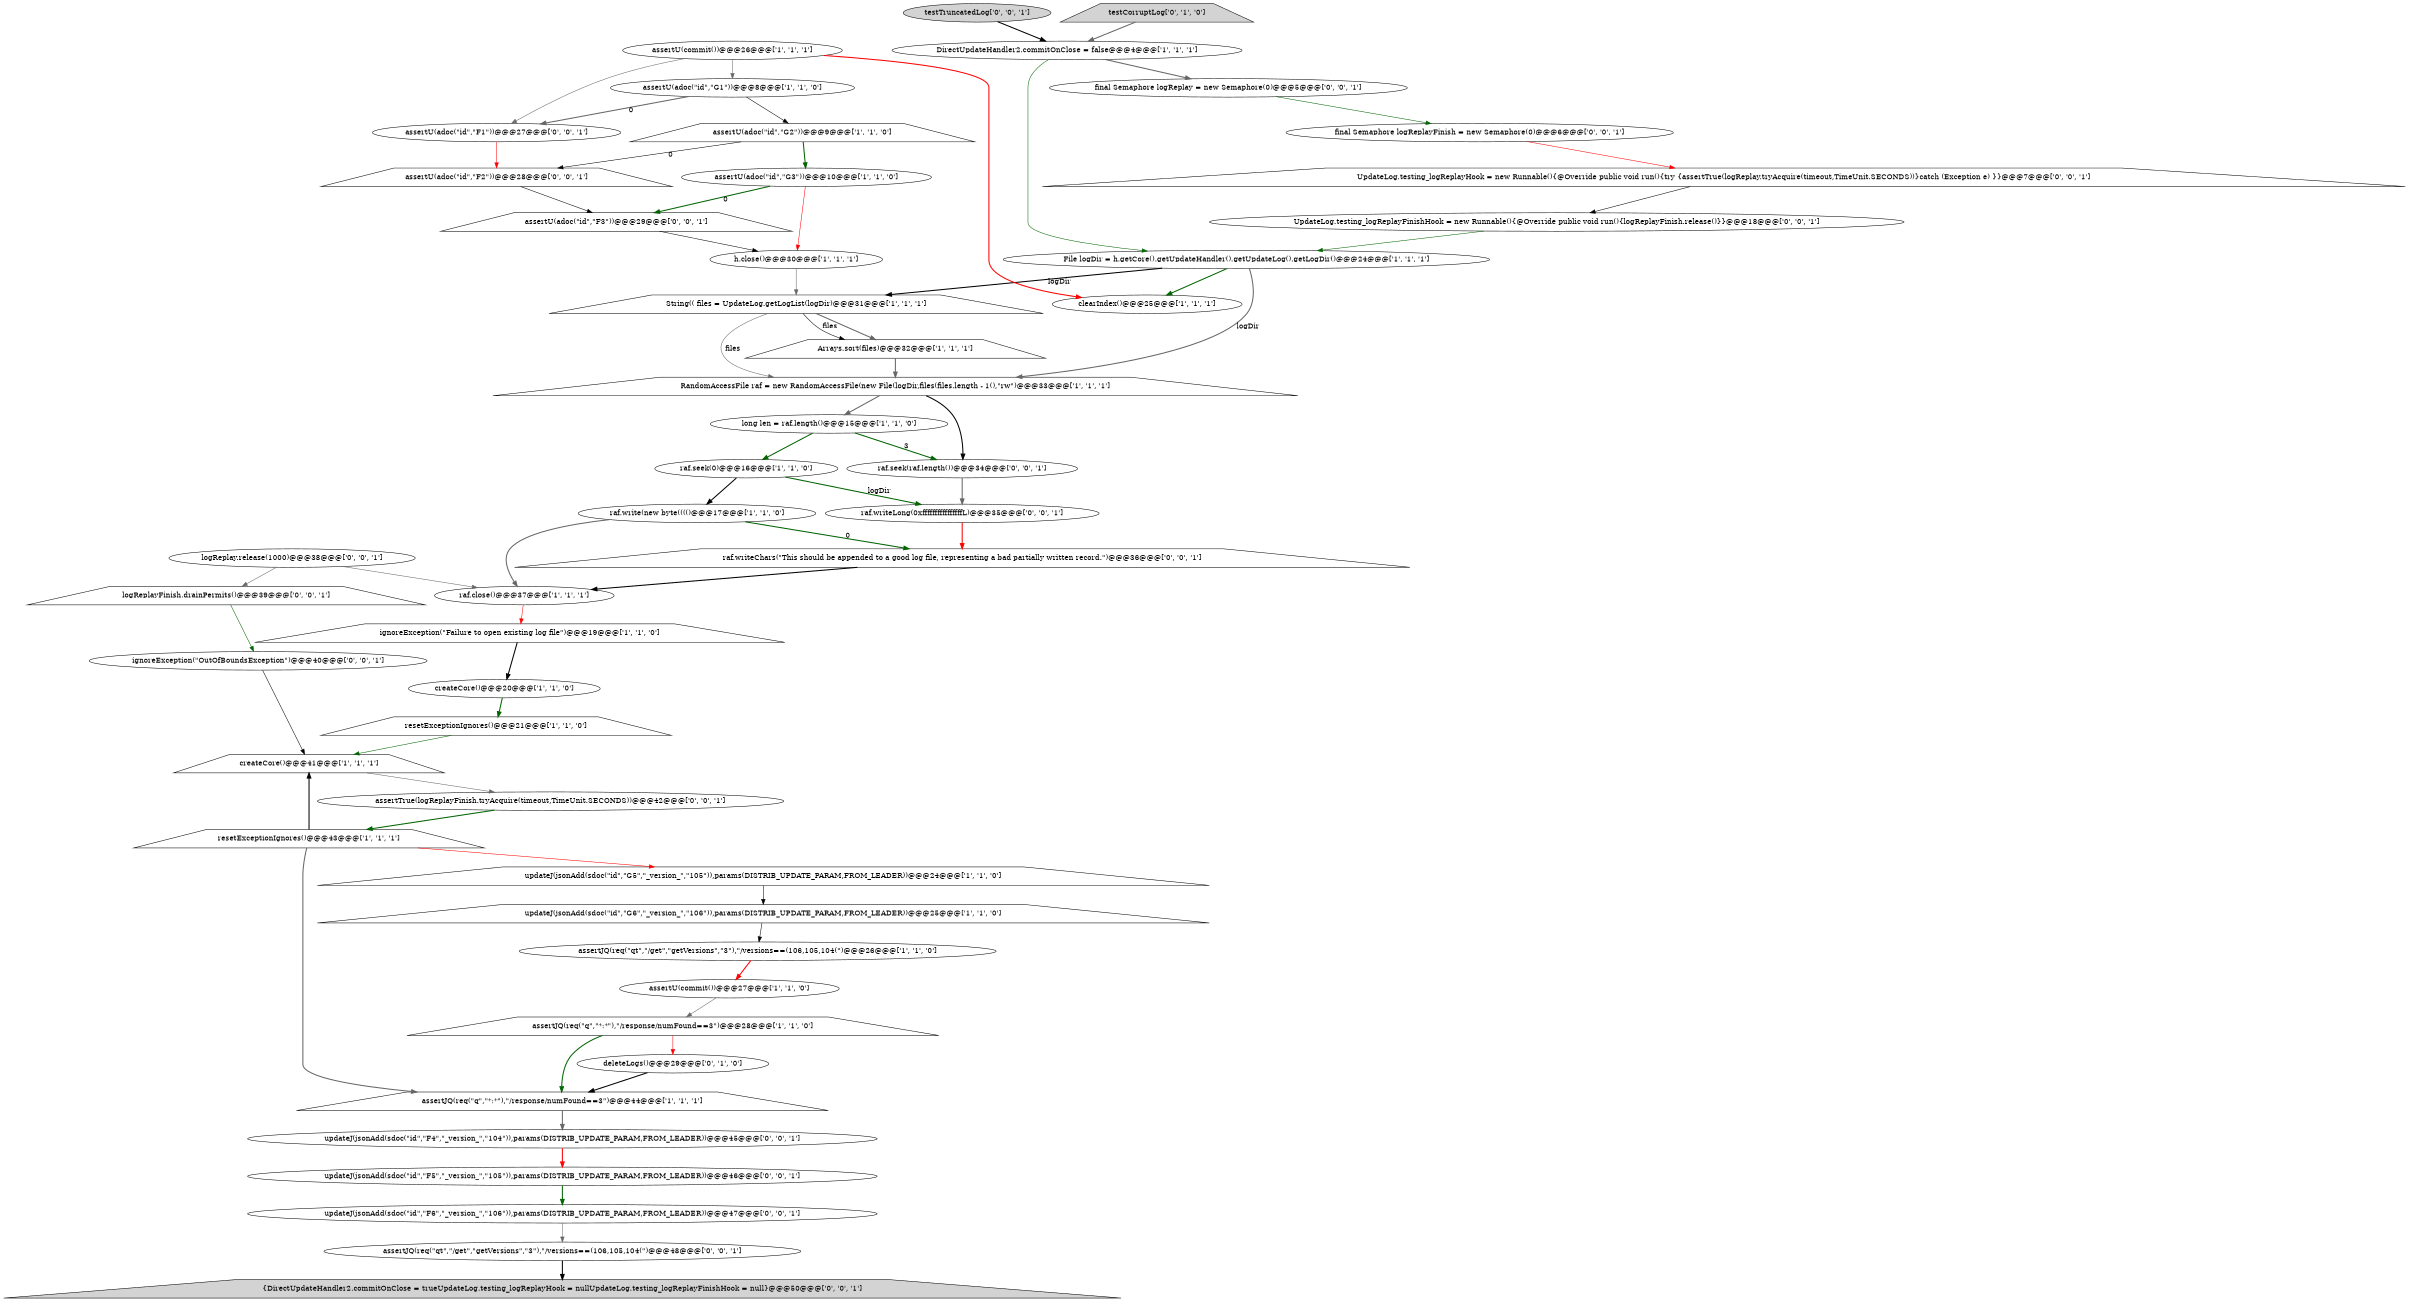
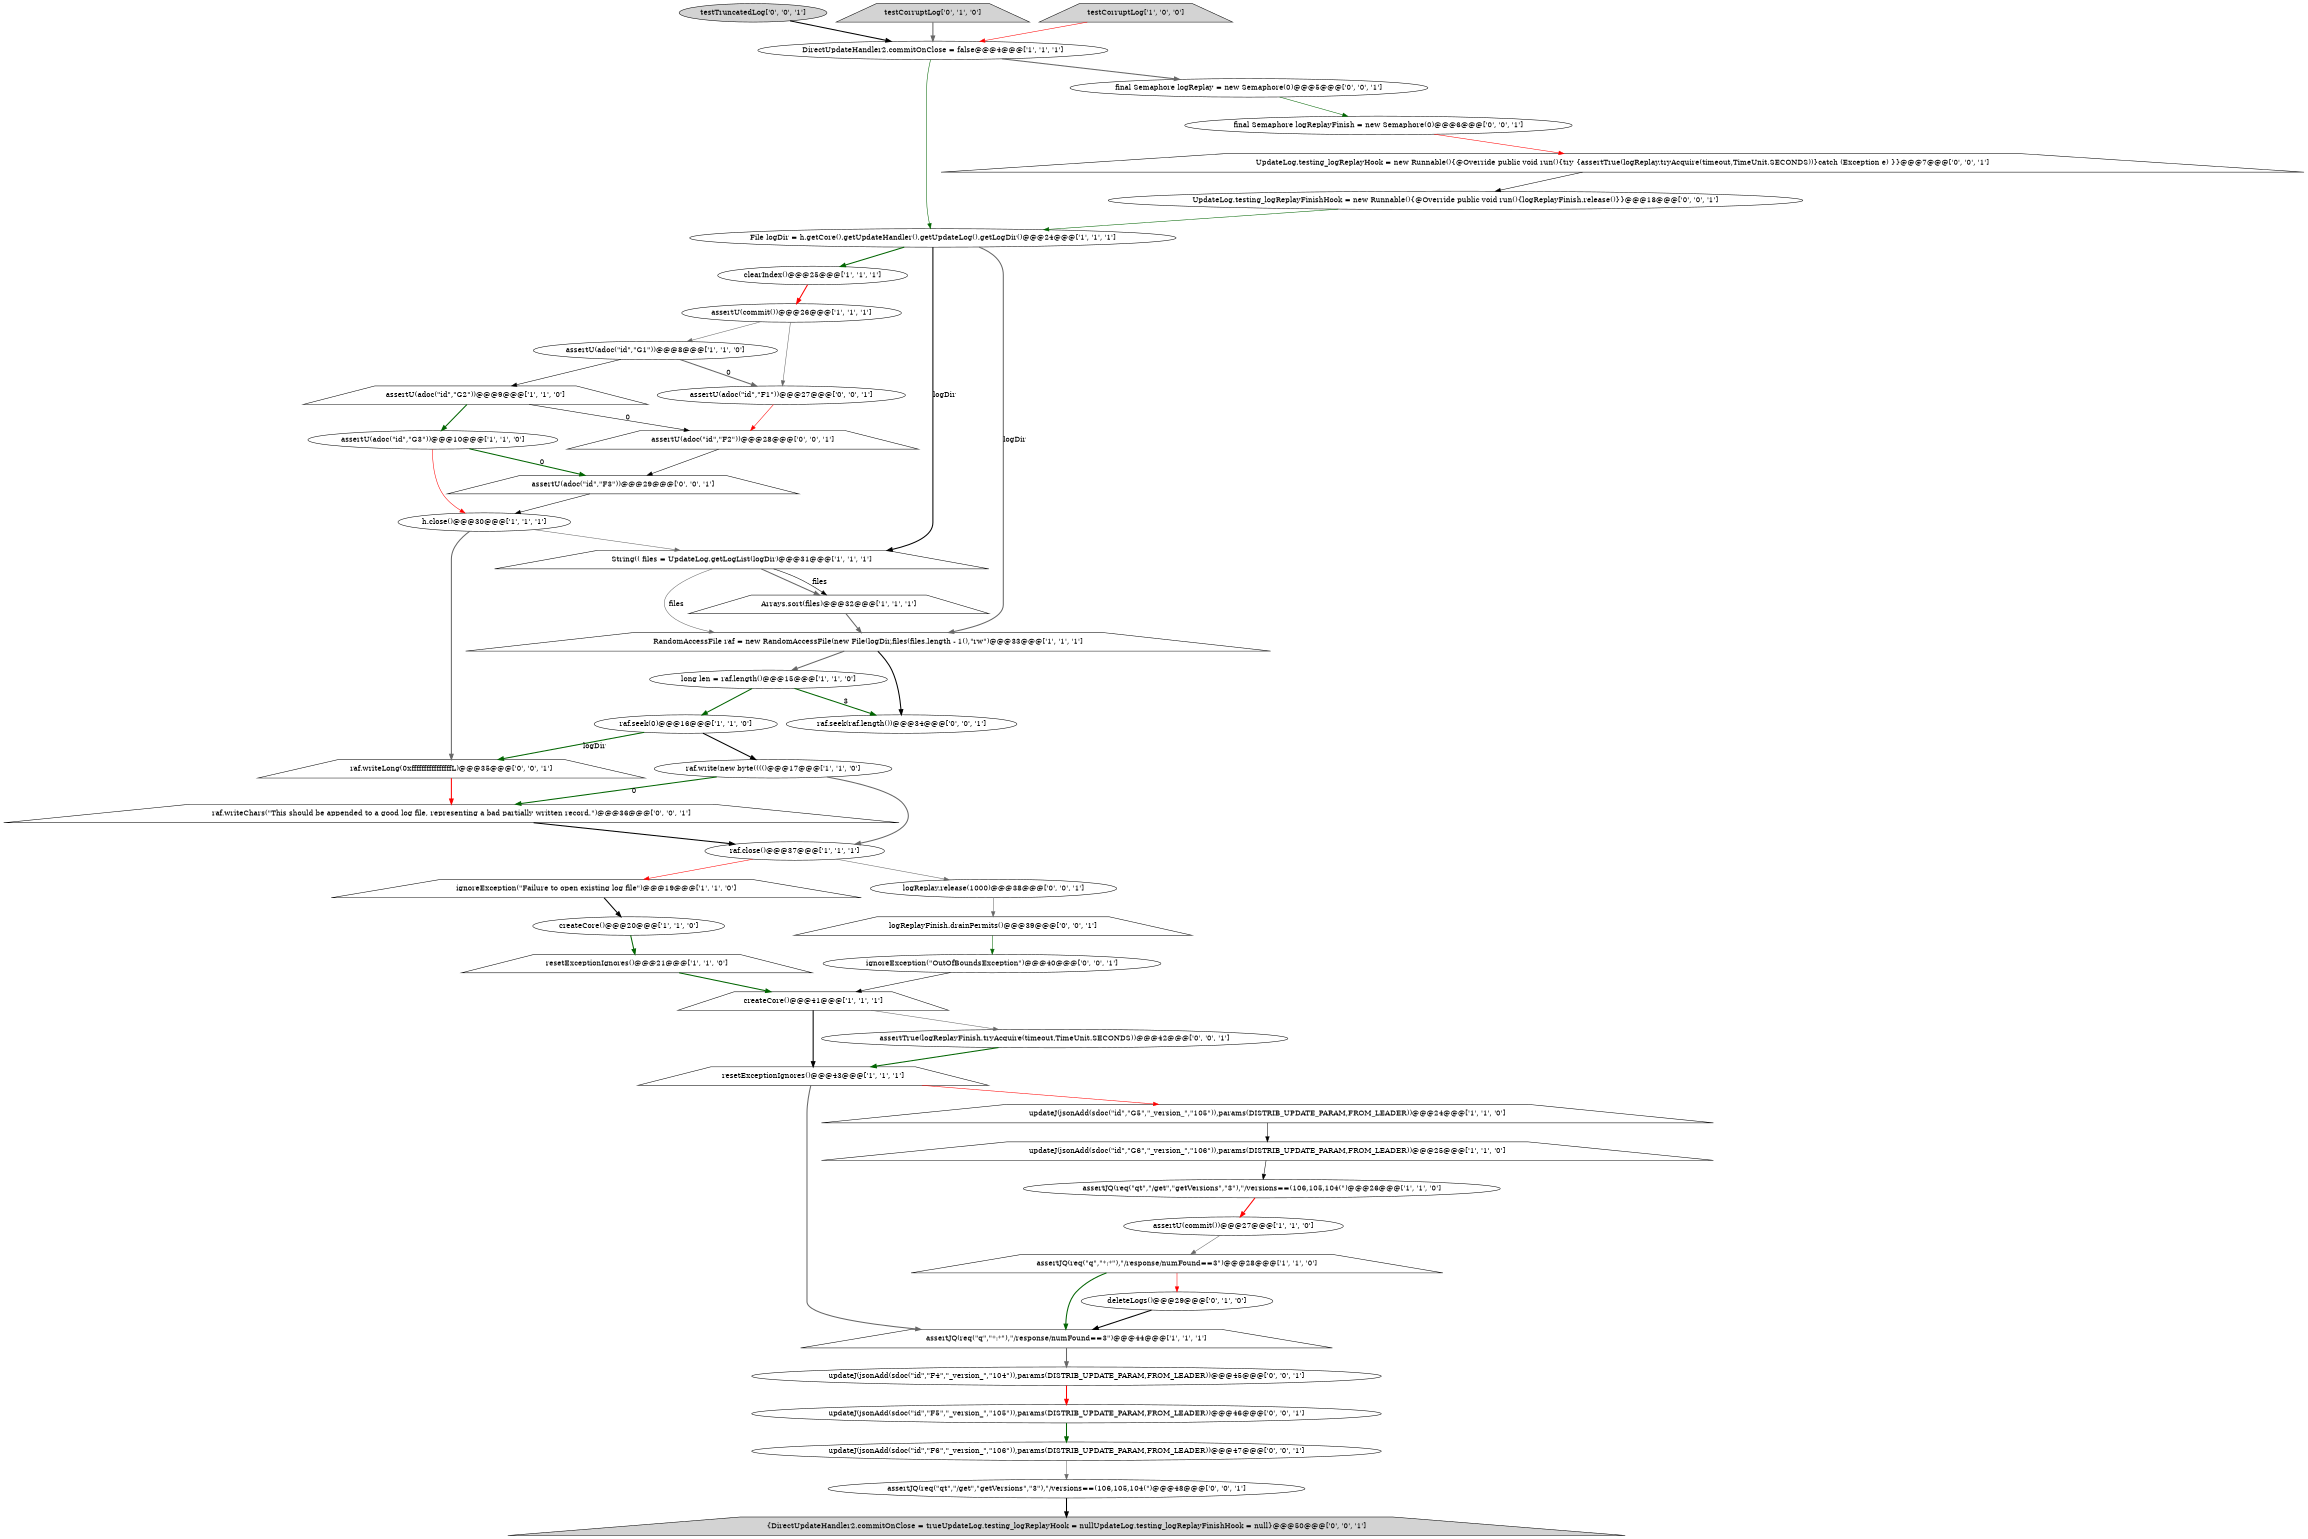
  digraph {
    node [fillcolor=white shape=ellipse style=filled]
    edge [color=gray40 style=bold]
    n1 [label="createCore()@@@41@@@['1', '1', '1']" shape=trapezium]
    n2 [label="resetExceptionIgnores()@@@43@@@['1', '1', '1']" shape=trapezium]
    n3 [label="assertTrue(logReplayFinish.tryAcquire(timeout,TimeUnit.SECONDS))@@@42@@@['0', '0', '1']"]
    n4 [label="assertJQ(req(\"q\",\"*:*\"),\"/response/numFound==3\")@@@44@@@['1', '1', '1']" shape=trapezium]
    n5 [label="updateJ(jsonAdd(sdoc(\"id\",\"G5\",\"_version_\",\"105\")),params(DISTRIB_UPDATE_PARAM,FROM_LEADER))@@@24@@@['1', '1', '0']" shape=trapezium]
-   n6 [label="raf.writeLong(0xffffffffffffffffL)@@@35@@@['0', '0', '1']"]
+   n6 [label="raf.writeLong(0xffffffffffffffffL)@@@35@@@['0', '0', '1']" shape=trapezium]
    n7 [label="raf.writeChars(\"This should be appended to a good log file, representing a bad partially written record.\")@@@36@@@['0', '0', '1']" shape=trapezium]
    n8 [label="raf.close()@@@37@@@['1', '1', '1']"]
    n9 [label="updateJ(jsonAdd(sdoc(\"id\",\"F6\",\"_version_\",\"106\")),params(DISTRIB_UPDATE_PARAM,FROM_LEADER))@@@47@@@['0', '0', '1']"]
    n10 [label="assertJQ(req(\"qt\",\"/get\",\"getVersions\",\"3\"),\"/versions==(106,105,104(\")@@@48@@@['0', '0', '1']"]
    n11 [fillcolor=lightgray label="{DirectUpdateHandler2.commitOnClose = trueUpdateLog.testing_logReplayHook = nullUpdateLog.testing_logReplayFinishHook = null}@@@50@@@['0', '0', '1']" shape=trapezium]
    n12 [label="raf.seek(0)@@@16@@@['1', '1', '0']"]
    n13 [label="raf.write(new byte(((()@@@17@@@['1', '1', '0']"]
    n14 [label="assertU(adoc(\"id\",\"F3\"))@@@29@@@['0', '0', '1']" shape=trapezium]
    n15 [label="h.close()@@@30@@@['1', '1', '1']"]
    n16 [label="String(( files = UpdateLog.getLogList(logDir)@@@31@@@['1', '1', '1']" shape=trapezium]
    n17 [label="UpdateLog.testing_logReplayFinishHook = new Runnable(){@Override public void run(){logReplayFinish.release()}}@@@18@@@['0', '0', '1']"]
    n18 [label="File logDir = h.getCore().getUpdateHandler().getUpdateLog().getLogDir()@@@24@@@['1', '1', '1']"]
    n19 [label="RandomAccessFile raf = new RandomAccessFile(new File(logDir,files(files.length - 1(),\"rw\")@@@33@@@['1', '1', '1']" shape=trapezium]
    n20 [label="clearIndex()@@@25@@@['1', '1', '1']"]
    n21 [label="UpdateLog.testing_logReplayHook = new Runnable(){@Override public void run(){try {assertTrue(logReplay.tryAcquire(timeout,TimeUnit.SECONDS))}catch (Exception e) }}@@@7@@@['0', '0', '1']" shape=trapezium]
    n22 [label="raf.seek(raf.length())@@@34@@@['0', '0', '1']"]
    n23 [label="long len = raf.length()@@@15@@@['1', '1', '0']"]
    n24 [label="ignoreException(\"Failure to open existing log file\")@@@19@@@['1', '1', '0']" shape=trapezium]
    n25 [label="logReplay.release(1000)@@@38@@@['0', '0', '1']"]
    n26 [label="logReplayFinish.drainPermits()@@@39@@@['0', '0', '1']" shape=trapezium]
    n27 [label="ignoreException(\"OutOfBoundsException\")@@@40@@@['0', '0', '1']"]
    n28 [fillcolor=lightgray label="testTruncatedLog['0', '0', '1']"]
    n29 [label="DirectUpdateHandler2.commitOnClose = false@@@4@@@['1', '1', '1']"]
    n30 [label="final Semaphore logReplay = new Semaphore(0)@@@5@@@['0', '0', '1']"]
    n31 [label="createCore()@@@20@@@['1', '1', '0']"]
    n32 [label="resetExceptionIgnores()@@@21@@@['1', '1', '0']" shape=trapezium]
    n33 [label="deleteLogs()@@@29@@@['0', '1', '0']"]
    n34 [label="updateJ(jsonAdd(sdoc(\"id\",\"F4\",\"_version_\",\"104\")),params(DISTRIB_UPDATE_PARAM,FROM_LEADER))@@@45@@@['0', '0', '1']"]
    n35 [label="assertU(adoc(\"id\",\"F2\"))@@@28@@@['0', '0', '1']" shape=trapezium]
    n36 [label="assertU(commit())@@@27@@@['1', '1', '0']"]
    n37 [label="assertJQ(req(\"q\",\"*:*\"),\"/response/numFound==3\")@@@28@@@['1', '1', '0']" shape=trapezium]
    n38 [label="assertU(adoc(\"id\",\"G1\"))@@@8@@@['1', '1', '0']"]
    n39 [label="assertU(adoc(\"id\",\"G2\"))@@@9@@@['1', '1', '0']" shape=trapezium]
    n40 [label="assertU(adoc(\"id\",\"F1\"))@@@27@@@['0', '0', '1']"]
    n41 [label="assertU(adoc(\"id\",\"G3\"))@@@10@@@['1', '1', '0']"]
    n42 [label="updateJ(jsonAdd(sdoc(\"id\",\"G6\",\"_version_\",\"106\")),params(DISTRIB_UPDATE_PARAM,FROM_LEADER))@@@25@@@['1', '1', '0']" shape=trapezium]
    n43 [label="assertJQ(req(\"qt\",\"/get\",\"getVersions\",\"3\"),\"/versions==(106,105,104(\")@@@26@@@['1', '1', '0']"]
    n44 [label="updateJ(jsonAdd(sdoc(\"id\",\"F5\",\"_version_\",\"105\")),params(DISTRIB_UPDATE_PARAM,FROM_LEADER))@@@46@@@['0', '0', '1']"]
    n45 [label="Arrays.sort(files)@@@32@@@['1', '1', '1']" shape=trapezium]
    n46 [label="assertU(commit())@@@26@@@['1', '1', '1']"]
    n47 [label="final Semaphore logReplayFinish = new Semaphore(0)@@@6@@@['0', '0', '1']"]
    n48 [fillcolor=lightgray label="testCorruptLog['0', '1', '0']" shape=trapezium]
-   n2 -> n1 [color=black]
+   n49 [fillcolor=lightgray label="testCorruptLog['1', '0', '0']" shape=trapezium]
+   n1 -> n2 [color=black]
    n1 -> n3 [style=solid]
    n2 -> n4
    n2 -> n5 [color=red style=solid]
    n3 -> n2 [color=darkgreen]
    n4 -> n34
    n5 -> n42 [color=black style=solid]
    n6 -> n7 [color=red]
    n7 -> n8 [color=black]
    n8 -> n24 [color=red style=solid]
-   n25 -> n8 [style=solid]
+   n8 -> n25 [style=solid]
    n9 -> n10 [style=solid]
    n10 -> n11 [color=black]
    n12 -> n6 [color=darkgreen label=logDir]
    n12 -> n13 [color=black]
    n13 -> n7 [color=darkgreen label=0]
    n13 -> n8
    n14 -> n15 [color=black style=solid]
    n15 -> n16 [style=solid]
    n16 -> n19 [label=files style=solid]
    n16 -> n45
    n16 -> n45 [color=black label=files style=solid]
    n17 -> n18 [color=darkgreen style=solid]
    n18 -> n16 [color=black label=logDir]
    n18 -> n19 [label=logDir]
    n18 -> n20 [color=darkgreen]
    n19 -> n22 [color=black]
    n19 -> n23
-   n46 -> n20 [color=red]
+   n20 -> n46 [color=red]
    n21 -> n17 [color=black style=solid]
-   n22 -> n6
+   n15 -> n6
    n23 -> n12 [color=darkgreen]
    n23 -> n22 [color=darkgreen label=3]
    n24 -> n31 [color=black]
    n25 -> n26 [style=solid]
    n26 -> n27 [color=darkgreen style=solid]
    n27 -> n1 [color=black style=solid]
    n28 -> n29 [color=black]
    n29 -> n18 [color=darkgreen style=solid]
    n29 -> n30
    n30 -> n47 [color=darkgreen style=solid]
    n31 -> n32 [color=darkgreen]
-   n32 -> n1 [color=darkgreen style=solid]
+   n32 -> n1 [color=darkgreen]
    n33 -> n4 [color=black]
    n34 -> n44 [color=red]
    n35 -> n14 [color=black style=solid]
    n36 -> n37 [style=solid]
    n37 -> n4 [color=darkgreen]
    n37 -> n33 [color=red style=solid]
    n38 -> n39 [color=black style=solid]
    n38 -> n40 [label=0]
    n39 -> n35 [color=black label=0 style=solid]
    n39 -> n41 [color=darkgreen]
    n40 -> n35 [color=red style=solid]
    n41 -> n14 [color=darkgreen label=0]
    n41 -> n15 [color=red style=solid]
    n42 -> n43 [color=black style=solid]
    n43 -> n36 [color=red]
    n44 -> n9 [color=darkgreen]
    n45 -> n19
    n46 -> n38 [style=solid]
    n46 -> n40 [style=solid]
    n47 -> n21 [color=red style=solid]
    n48 -> n29
+   n49 -> n29 [color=red style=solid]
  }
